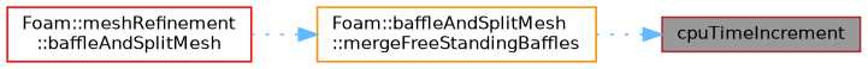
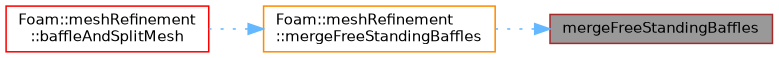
  digraph {
    rankdir=RL
    node [fillcolor=white fontname=Helvetica fontsize=10 shape=box style=filled]
    edge [color=steelblue1 dir=back fontname=Helvetica fontsize=10 labelfontname=Helvetica labelfontsize=10 style=dotted]
-   n1 [color=brown fillcolor=grey60 fontcolor=black height=0.2 label=cpuTimeIncrement width=0.4]
-   n2 [color=darkorange height=0.2 label="Foam::baffleAndSplitMesh\l::mergeFreeStandingBaffles" width=0.4]
+   n1 [color=brown fillcolor=grey60 fontcolor=black height=0.2 label=mergeFreeStandingBaffles width=0.4]
+   n2 [color=darkorange height=0.2 label="Foam::meshRefinement\l::mergeFreeStandingBaffles" width=0.4]
    n3 [color=red height=0.2 label="Foam::meshRefinement\l::baffleAndSplitMesh" width=0.4]
    n1 -> n2
    n2 -> n3
  }
